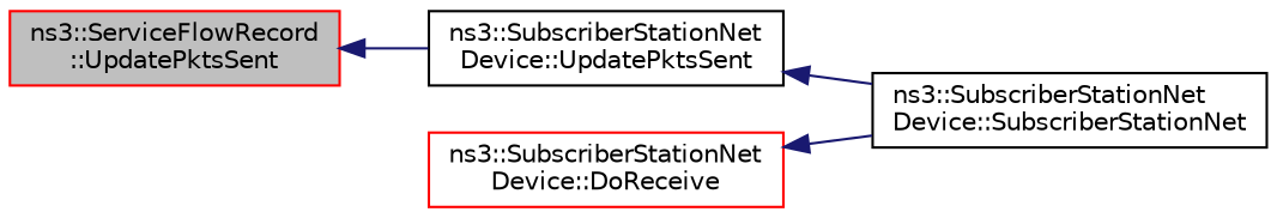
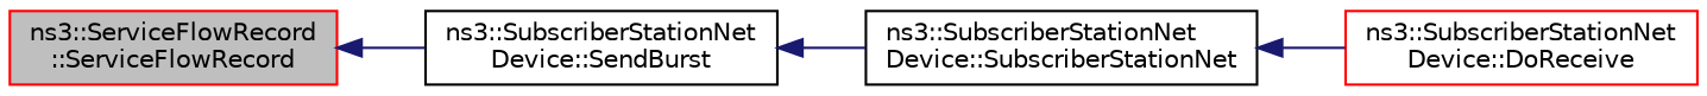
  digraph {
    rankdir=LR
    node [color=red fillcolor=white fontname=Helvetica fontsize=10 shape=record style=filled]
    edge [color=midnightblue dir=back fontname=Helvetica fontsize=10 labelfontname=Helvetica labelfontsize=10 style=solid]
-   n1 [fillcolor=grey75 fontcolor=black height=0.2 label="ns3::ServiceFlowRecord\l::UpdatePktsSent" width=0.4]
-   n2 [color=black height=0.2 label="ns3::SubscriberStationNet\lDevice::UpdatePktsSent" width=0.4]
+   n1 [fillcolor=grey75 fontcolor=black height=0.2 label="ns3::ServiceFlowRecord\l::ServiceFlowRecord" width=0.4]
+   n2 [color=black height=0.2 label="ns3::SubscriberStationNet\lDevice::SendBurst" width=0.4]
    n3 [color=black height=0.2 label="ns3::SubscriberStationNet\lDevice::SubscriberStationNet" width=0.4]
    n4 [height=0.2 label="ns3::SubscriberStationNet\lDevice::DoReceive" width=0.4]
    n1 -> n2
    n2 -> n3
-   n4 -> n3
+   n3 -> n4
  }
